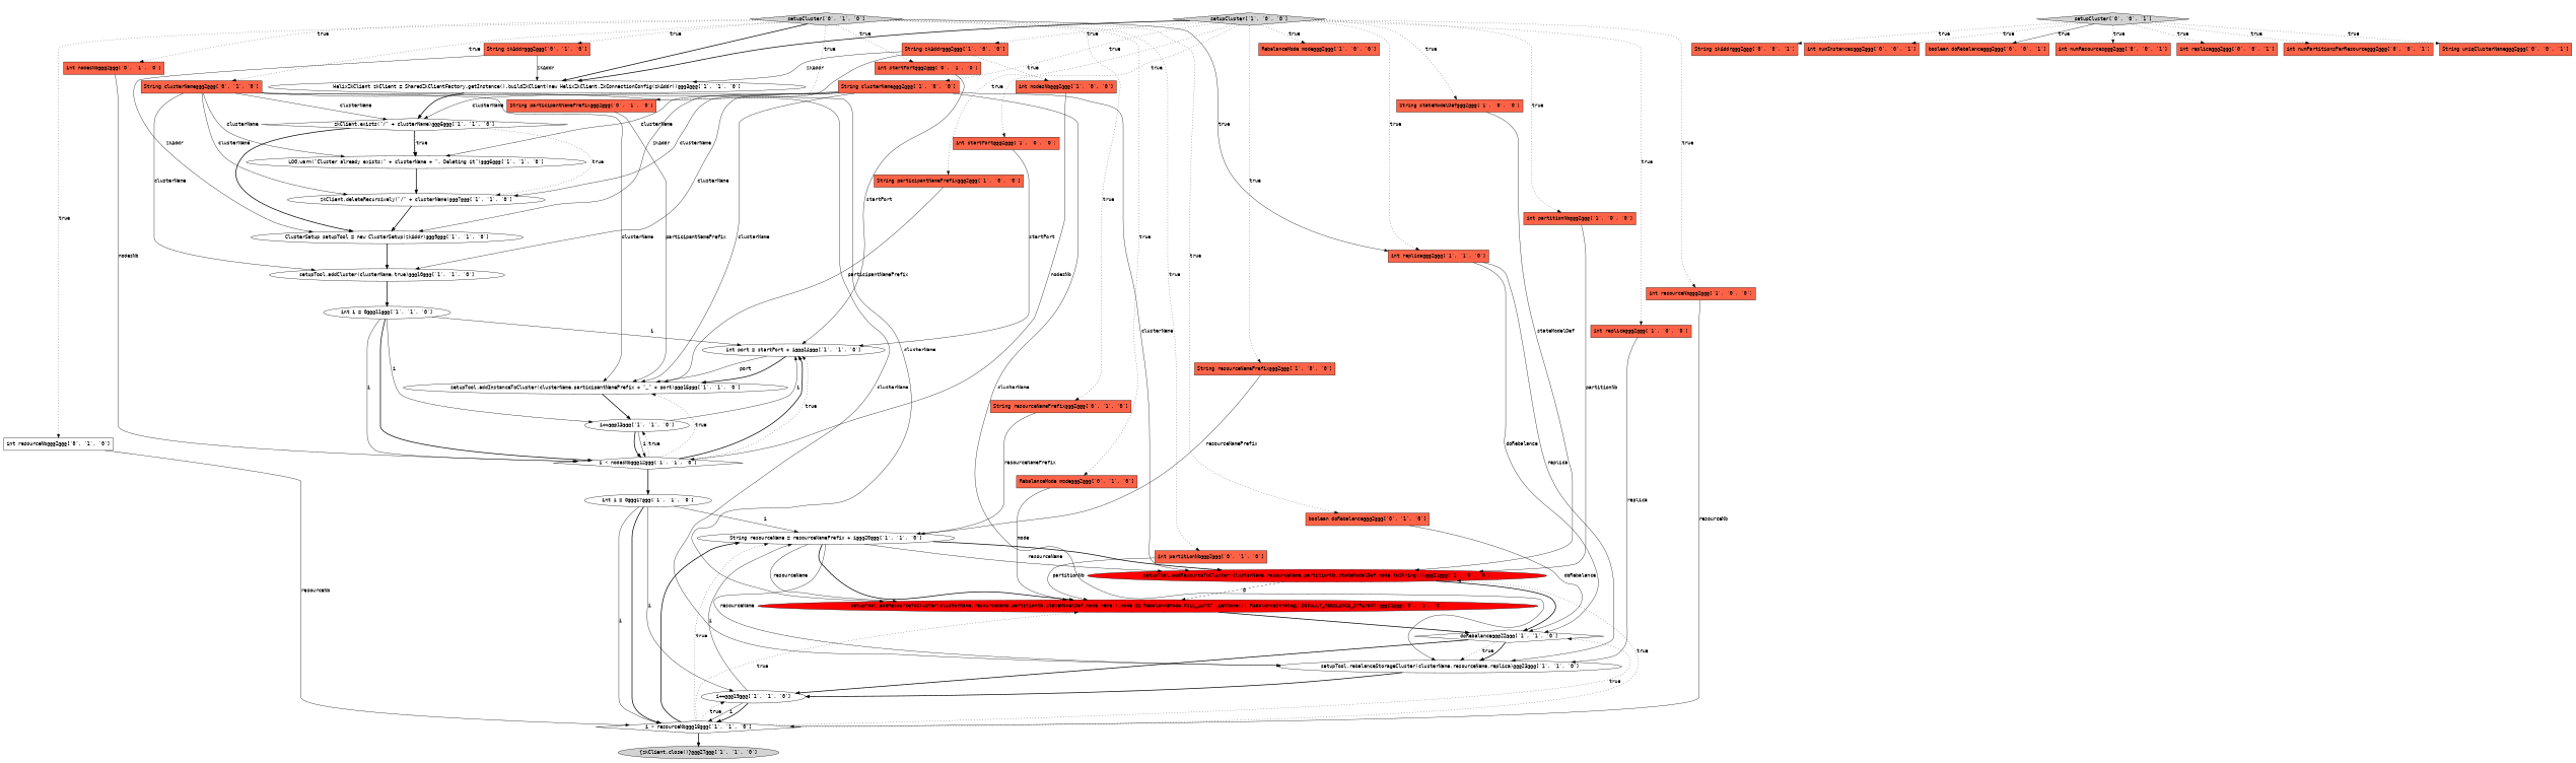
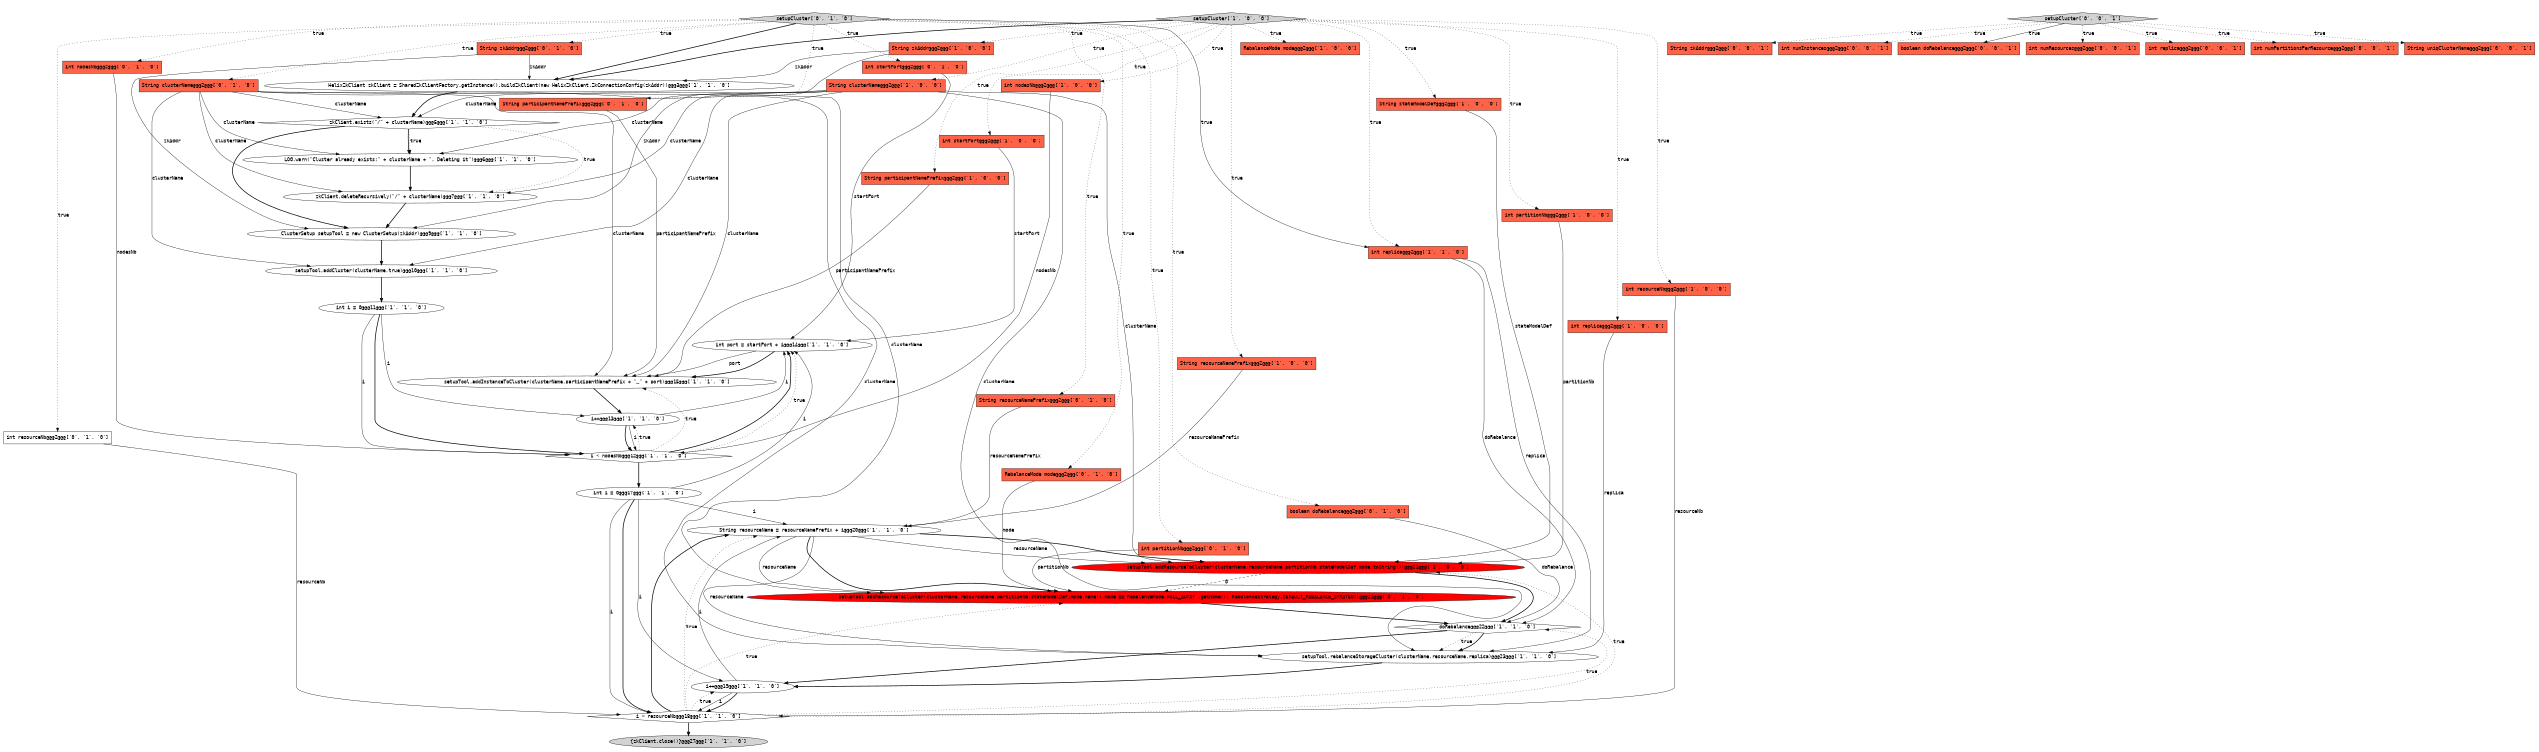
  digraph {
    fontname="DejaVu Sans Mono"
    node [fillcolor=tomato fontname="DejaVu Sans Mono" shape=box style=filled]
    edge [fontname="DejaVu Sans Mono" style=solid]
    n1 [label="int startPort@@@2@@@['0', '1', '0']"]
    n2 [fillcolor=white label="int port = startPort + i@@@14@@@['1', '1', '0']" shape=ellipse]
    n3 [fillcolor=white label="setupTool.addInstanceToCluster(clusterName,participantNamePrefix + \"_\" + port)@@@15@@@['1', '1', '0']" shape=ellipse]
    n4 [fillcolor=white label="HelixZkClient zkClient = SharedZkClientFactory.getInstance().buildZkClient(new HelixZkClient.ZkConnectionConfig(zkAddr))@@@3@@@['1', '1', '0']" shape=ellipse]
    n5 [fillcolor=white label="zkClient.exists(\"/\" + clusterName)@@@5@@@['1', '1', '0']" shape=diamond]
    n6 [fillcolor=white label="ClusterSetup setupTool = new ClusterSetup(zkAddr)@@@9@@@['1', '1', '0']" shape=ellipse]
    n7 [fillcolor=white label="LOG.warn(\"Cluster already exists:\" + clusterName + \". Deleting it\")@@@6@@@['1', '1', '0']" shape=ellipse]
    n8 [fillcolor=white label="zkClient.deleteRecursively(\"/\" + clusterName)@@@7@@@['1', '1', '0']" shape=ellipse]
    n9 [fillcolor=white label="i++@@@13@@@['1', '1', '0']" shape=ellipse]
    n10 [fillcolor=white label="i < nodesNb@@@12@@@['1', '1', '0']" shape=diamond]
    n11 [fillcolor=white label="int i = 0@@@17@@@['1', '1', '0']" shape=ellipse]
    n12 [fillcolor=white label="setupTool.addCluster(clusterName,true)@@@10@@@['1', '1', '0']" shape=ellipse]
    n13 [fillcolor=white label="int i = 0@@@11@@@['1', '1', '0']" shape=ellipse]
    n14 [label="String stateModelDef@@@2@@@['1', '0', '0']"]
    n15 [fillcolor=red label="setupTool.addResourceToCluster(clusterName,resourceName,partitionNb,stateModelDef,mode.toString())@@@21@@@['1', '0', '0']" shape=ellipse]
    n16 [fillcolor=red label="setupTool.addResourceToCluster(clusterName,resourceName,partitionNb,stateModelDef,mode.name(),mode == RebalanceMode.FULL_AUTO? .getName(): RebalanceStrategy.DEFAULT_REBALANCE_STRATEGY)@@@21@@@['0', '1', '0']" shape=ellipse]
    n17 [fillcolor=white label="doRebalance@@@22@@@['1', '1', '0']" shape=diamond]
    n18 [label="String clusterName@@@2@@@['1', '0', '0']"]
    n19 [fillcolor=white label="setupTool.rebalanceStorageCluster(clusterName,resourceName,replica)@@@23@@@['1', '1', '0']" shape=ellipse]
    n20 [fillcolor=white label="i++@@@19@@@['1', '1', '0']" shape=ellipse]
    n21 [label="String clusterName@@@2@@@['0', '1', '0']"]
    n22 [label="String zkAddr@@@2@@@['1', '0', '0']"]
    n23 [label="int startPort@@@2@@@['1', '0', '0']"]
    n24 [label="String zkAddr@@@2@@@['0', '0', '1']"]
    n25 [fillcolor=white label="int resourceNb@@@2@@@['0', '1', '0']"]
    n26 [fillcolor=white label="i < resourceNb@@@18@@@['1', '1', '0']" shape=diamond]
    n27 [fillcolor=white label="String resourceName = resourceNamePrefix + i@@@20@@@['1', '1', '0']" shape=ellipse]
    n28 [fillcolor=lightgray label="{zkClient.close()}@@@27@@@['1', '1', '0']" shape=ellipse]
    n29 [label="int numInstances@@@2@@@['0', '0', '1']"]
    n30 [label="boolean doRebalance@@@2@@@['0', '0', '1']"]
    n31 [fillcolor=lightgray label="setupCluster['0', '0', '1']" shape=diamond]
    n32 [label="int numResources@@@2@@@['0', '0', '1']"]
    n33 [label="int replica@@@2@@@['0', '0', '1']"]
    n34 [label="int numPartitionsPerResource@@@2@@@['0', '0', '1']"]
    n35 [label="String uniqClusterName@@@2@@@['0', '0', '1']"]
    n36 [label="RebalanceMode mode@@@2@@@['0', '1', '0']"]
    n37 [label="String participantNamePrefix@@@2@@@['1', '0', '0']"]
    n38 [label="int partitionNb@@@2@@@['1', '0', '0']"]
    n39 [label="int nodesNb@@@2@@@['0', '1', '0']"]
    n40 [label="String participantNamePrefix@@@2@@@['0', '1', '0']"]
    n41 [label="int replica@@@2@@@['1', '1', '0']"]
    n42 [label="int resourceNb@@@2@@@['1', '0', '0']"]
    n43 [label="int nodesNb@@@2@@@['1', '0', '0']"]
    n44 [label="RebalanceMode mode@@@2@@@['1', '0', '0']"]
    n45 [fillcolor=lightgray label="setupCluster['0', '1', '0']" shape=diamond]
    n46 [label="String resourceNamePrefix@@@2@@@['0', '1', '0']"]
    n47 [label="String zkAddr@@@2@@@['0', '1', '0']"]
    n48 [label="boolean doRebalance@@@2@@@['0', '1', '0']"]
    n49 [label="int partitionNb@@@2@@@['0', '1', '0']"]
    n50 [fillcolor=lightgray label="setupCluster['1', '0', '0']" shape=diamond]
    n51 [label="int replica@@@2@@@['1', '0', '0']"]
    n52 [label="String resourceNamePrefix@@@2@@@['1', '0', '0']"]
    n1 -> n2 [label=startPort]
    n2 -> n3 [label=port]
    n2 -> n3 [style=bold]
    n3 -> n9 [style=bold]
    n4 -> n5 [style=bold]
    n5 -> n6 [style=bold]
    n5 -> n7 [style=bold]
    n5 -> n7 [label=true style=dotted]
    n5 -> n8 [label=true style=dotted]
    n6 -> n12 [style=bold]
    n7 -> n8 [style=bold]
    n8 -> n6 [style=bold]
    n9 -> n2 [label=i]
    n9 -> n10 [style=bold]
    n9 -> n10 [label=i]
    n10 -> n2 [style=bold]
    n10 -> n2 [label=true style=dotted]
    n10 -> n3 [label=true style=dotted]
    n10 -> n9 [label=true style=dotted]
    n10 -> n11 [style=bold]
    n11 -> n20 [label=i]
    n11 -> n26 [style=bold]
    n11 -> n26 [label=i]
    n11 -> n27 [label=i]
    n12 -> n13 [style=bold]
-   n13 -> n2 [label=i]
+   n11 -> n2 [label=i]
    n13 -> n9 [label=i]
    n13 -> n10 [label=i]
    n13 -> n10 [style=bold]
    n14 -> n15 [label=stateModelDef]
    n15 -> n16 [label=0 style=dashed]
    n15 -> n17 [style=bold]
    n16 -> n17 [style=bold]
    n17 -> n19 [label=true style=dotted]
    n17 -> n19 [style=bold]
    n17 -> n20 [style=bold]
    n18 -> n3 [label=clusterName]
    n18 -> n5 [label=clusterName]
    n18 -> n7 [label=clusterName]
    n18 -> n8 [label=clusterName]
    n18 -> n12 [label=clusterName]
    n18 -> n15 [label=clusterName]
    n18 -> n19 [label=clusterName]
    n19 -> n20 [style=bold]
    n20 -> n26 [label=i]
    n20 -> n26 [style=bold]
    n20 -> n27 [label=i]
    n21 -> n3 [label=clusterName]
    n21 -> n5 [label=clusterName]
    n21 -> n7 [label=clusterName]
    n21 -> n8 [label=clusterName]
    n21 -> n12 [label=clusterName]
    n21 -> n16 [label=clusterName]
    n21 -> n19 [label=clusterName]
    n22 -> n4 [label=zkAddr]
    n22 -> n6 [label=zkAddr]
    n23 -> n2 [label=startPort]
    n25 -> n26 [label=resourceNb]
    n26 -> n15 [label=true style=dotted]
    n26 -> n16 [label=true style=dotted]
    n26 -> n17 [label=true style=dotted]
    n26 -> n20 [label=true style=dotted]
    n26 -> n27 [style=bold]
    n26 -> n27 [label=true style=dotted]
    n26 -> n28 [style=bold]
    n27 -> n15 [style=bold]
    n27 -> n15 [label=resourceName]
    n27 -> n16 [label=resourceName]
    n27 -> n16 [style=bold]
    n27 -> n19 [label=resourceName]
    n31 -> n24 [label=true style=dotted]
    n31 -> n29 [label=true style=dotted]
    n31 -> n30 [label=true]
    n31 -> n32 [label=true style=dotted]
    n31 -> n33 [label=true style=dotted]
    n31 -> n34 [label=true style=dotted]
    n31 -> n35 [label=true style=dotted]
    n36 -> n16 [label=mode]
    n37 -> n3 [label=participantNamePrefix]
    n38 -> n15 [label=partitionNb]
    n39 -> n10 [label=nodesNb]
    n40 -> n3 [label=participantNamePrefix]
    n41 -> n17 [label=doRebalance]
    n41 -> n19 [label=replica]
    n42 -> n26 [label=resourceNb]
    n43 -> n10 [label=nodesNb]
    n45 -> n1 [label=true style=dotted]
    n45 -> n4 [style=bold]
    n45 -> n21 [label=true style=dotted]
    n45 -> n25 [label=true style=dotted]
    n45 -> n36 [label=true style=dotted]
    n45 -> n39 [label=true style=dotted]
    n45 -> n40 [label=true style=dotted]
    n45 -> n41 [label=true]
    n45 -> n46 [label=true style=dotted]
    n45 -> n47 [label=true style=dotted]
    n45 -> n48 [label=true style=dotted]
    n45 -> n49 [label=true style=dotted]
    n46 -> n27 [label=resourceNamePrefix]
    n47 -> n4 [label=zkAddr]
    n47 -> n6 [label=zkAddr]
    n48 -> n17 [label=doRebalance]
    n49 -> n16 [label=partitionNb]
    n50 -> n4 [style=bold]
    n50 -> n14 [label=true style=dotted]
    n50 -> n18 [label=true style=dotted]
    n50 -> n22 [label=true style=dotted]
    n50 -> n23 [label=true style=dotted]
    n50 -> n37 [label=true style=dotted]
    n50 -> n38 [label=true style=dotted]
    n50 -> n41 [label=true style=dotted]
    n50 -> n42 [label=true style=dotted]
-   n22 -> n43 [label=true style=dotted]
+   n50 -> n43 [label=true style=dotted]
    n50 -> n44 [label=true style=dotted]
    n50 -> n51 [label=true style=dotted]
    n50 -> n52 [label=true style=dotted]
    n51 -> n19 [label=replica]
    n52 -> n27 [label=resourceNamePrefix]
  }
